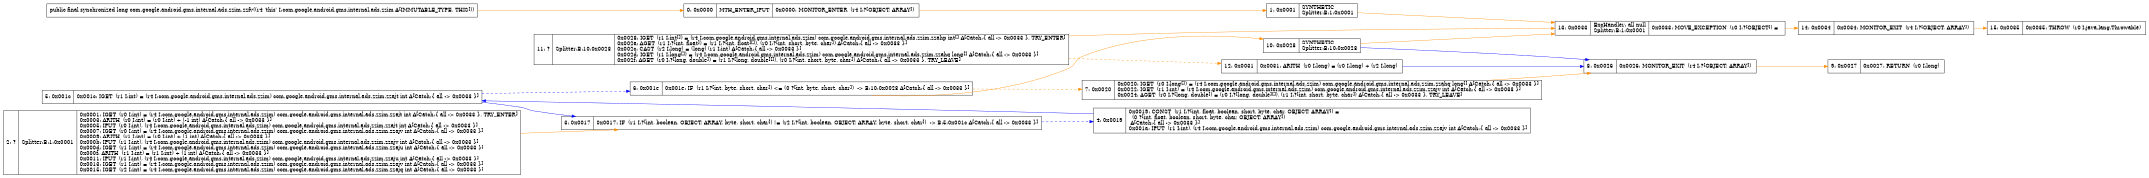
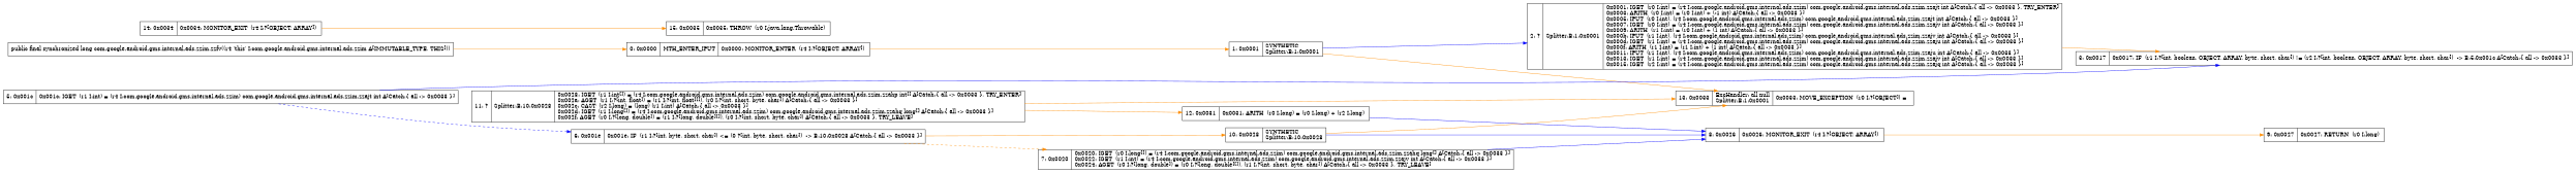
  digraph {
    rankdir=LR
    node [shape=record]
    edge [color=darkorange]
    n1 [label="{0\:\ 0x0000|MTH_ENTER_IPUT\l|0x0000: MONITOR_ENTER  (r4 I:?[OBJECT, ARRAY]) \l}"]
    n2 [label="{1\:\ 0x0001|SYNTHETIC\lSplitter:B:1:0x0001\l}"]
    n3 [label="{2\:\ ?|Splitter:B:1:0x0001\l|0x0001: IGET  (r0 I:int) = (r4 I:com.google.android.gms.internal.ads.zzim) com.google.android.gms.internal.ads.zzim.zzajt int A[Catch:\{ all \-\> 0x0033 \}, TRY_ENTER]\l0x0003: ARITH  (r0 I:int) = (r0 I:int) + (\-1 int) A[Catch:\{ all \-\> 0x0033 \}]\l0x0005: IPUT  (r0 I:int), (r4 I:com.google.android.gms.internal.ads.zzim) com.google.android.gms.internal.ads.zzim.zzajt int A[Catch:\{ all \-\> 0x0033 \}]\l0x0007: IGET  (r0 I:int) = (r4 I:com.google.android.gms.internal.ads.zzim) com.google.android.gms.internal.ads.zzim.zzajv int A[Catch:\{ all \-\> 0x0033 \}]\l0x0009: ARITH  (r1 I:int) = (r0 I:int) + (1 int) A[Catch:\{ all \-\> 0x0033 \}]\l0x000b: IPUT  (r1 I:int), (r4 I:com.google.android.gms.internal.ads.zzim) com.google.android.gms.internal.ads.zzim.zzajv int A[Catch:\{ all \-\> 0x0033 \}]\l0x000d: IGET  (r1 I:int) = (r4 I:com.google.android.gms.internal.ads.zzim) com.google.android.gms.internal.ads.zzim.zzaju int A[Catch:\{ all \-\> 0x0033 \}]\l0x000f: ARITH  (r1 I:int) = (r1 I:int) + (1 int) A[Catch:\{ all \-\> 0x0033 \}]\l0x0011: IPUT  (r1 I:int), (r4 I:com.google.android.gms.internal.ads.zzim) com.google.android.gms.internal.ads.zzim.zzaju int A[Catch:\{ all \-\> 0x0033 \}]\l0x0013: IGET  (r1 I:int) = (r4 I:com.google.android.gms.internal.ads.zzim) com.google.android.gms.internal.ads.zzim.zzajv int A[Catch:\{ all \-\> 0x0033 \}]\l0x0015: IGET  (r2 I:int) = (r4 I:com.google.android.gms.internal.ads.zzim) com.google.android.gms.internal.ads.zzim.zzajq int A[Catch:\{ all \-\> 0x0033 \}]\l}"]
    n4 [label="{13\:\ 0x0033|ExcHandler: all null\lSplitter:B:1:0x0001\l|0x0033: MOVE_EXCEPTION  (r0 I:?[OBJECT]) =  \l}"]
    n5 [label="{3\:\ 0x0017|0x0017: IF  (r1 I:?[int, boolean, OBJECT, ARRAY, byte, short, char]) != (r2 I:?[int, boolean, OBJECT, ARRAY, byte, short, char])  \-\> B:5:0x001c A[Catch:\{ all \-\> 0x0033 \}]\l}"]
    n6 [label="{14\:\ 0x0034|0x0034: MONITOR_EXIT  (r4 I:?[OBJECT, ARRAY]) \l}"]
-   n7 [label="{4\:\ 0x0019|0x0019: CONST  (r1 I:?[int, float, boolean, short, byte, char, OBJECT, ARRAY]) = \l  (0 ?[int, float, boolean, short, byte, char, OBJECT, ARRAY])\l A[Catch:\{ all \-\> 0x0033 \}]\l0x001a: IPUT  (r1 I:int), (r4 I:com.google.android.gms.internal.ads.zzim) com.google.android.gms.internal.ads.zzim.zzajv int A[Catch:\{ all \-\> 0x0033 \}]\l}"]
    n8 [label="{5\:\ 0x001c|0x001c: IGET  (r1 I:int) = (r4 I:com.google.android.gms.internal.ads.zzim) com.google.android.gms.internal.ads.zzim.zzajt int A[Catch:\{ all \-\> 0x0033 \}]\l}"]
    n9 [label="{6\:\ 0x001e|0x001e: IF  (r1 I:?[int, byte, short, char]) \<= (0 ?[int, byte, short, char])  \-\> B:10:0x0028 A[Catch:\{ all \-\> 0x0033 \}]\l}"]
    n10 [label="{7\:\ 0x0020|0x0020: IGET  (r0 I:long[]) = (r4 I:com.google.android.gms.internal.ads.zzim) com.google.android.gms.internal.ads.zzim.zzahq long[] A[Catch:\{ all \-\> 0x0033 \}]\l0x0022: IGET  (r1 I:int) = (r4 I:com.google.android.gms.internal.ads.zzim) com.google.android.gms.internal.ads.zzim.zzajv int A[Catch:\{ all \-\> 0x0033 \}]\l0x0024: AGET  (r0 I:?[long, double]) = (r0 I:?[long, double][]), (r1 I:?[int, short, byte, char]) A[Catch:\{ all \-\> 0x0033 \}, TRY_LEAVE]\l}"]
    n11 [label="{10\:\ 0x0028|SYNTHETIC\lSplitter:B:10:0x0028\l}"]
    n12 [label="{8\:\ 0x0026|0x0026: MONITOR_EXIT  (r4 I:?[OBJECT, ARRAY]) \l}"]
    n13 [label="{9\:\ 0x0027|0x0027: RETURN  (r0 I:long) \l}"]
    n14 [label="{11\:\ ?|Splitter:B:10:0x0028\l|0x0028: IGET  (r1 I:int[]) = (r4 I:com.google.android.gms.internal.ads.zzim) com.google.android.gms.internal.ads.zzim.zzahp int[] A[Catch:\{ all \-\> 0x0033 \}, TRY_ENTER]\l0x002a: AGET  (r1 I:?[int, float]) = (r1 I:?[int, float][]), (r0 I:?[int, short, byte, char]) A[Catch:\{ all \-\> 0x0033 \}]\l0x002c: CAST  (r2 I:long) = (long) (r1 I:int) A[Catch:\{ all \-\> 0x0033 \}]\l0x002d: IGET  (r1 I:long[]) = (r4 I:com.google.android.gms.internal.ads.zzim) com.google.android.gms.internal.ads.zzim.zzahq long[] A[Catch:\{ all \-\> 0x0033 \}]\l0x002f: AGET  (r0 I:?[long, double]) = (r1 I:?[long, double][]), (r0 I:?[int, short, byte, char]) A[Catch:\{ all \-\> 0x0033 \}, TRY_LEAVE]\l}"]
    n15 [label="{12\:\ 0x0031|0x0031: ARITH  (r0 I:long) = (r0 I:long) + (r2 I:long) \l}"]
    n16 [label="{15\:\ 0x0035|0x0035: THROW  (r0 I:java.lang.Throwable) \l}"]
    n17 [label="{public final synchronized long com.google.android.gms.internal.ads.zzim.zzfv((r4 'this' I:com.google.android.gms.internal.ads.zzim A[IMMUTABLE_TYPE, THIS])) }"]
    n1 -> n2
+   n2 -> n3 [color=blue]
    n2 -> n4
    n3 -> n5
-   n4 -> n6
-   n5 -> n7 [color=blue style=dashed]
    n6 -> n16
-   n7 -> n8 [color=blue]
    n8 -> n5 [color=blue]
    n8 -> n9 [color=blue style=dashed]
    n9 -> n10 [style=dashed]
    n9 -> n11
-   n10 -> n12
+   n10 -> n12 [color=blue]
    n11 -> n4
    n11 -> n12 [color=blue]
    n12 -> n13
    n14 -> n4
-   n14 -> n15 [style=dashed]
+   n14 -> n15
    n15 -> n12 [color=blue]
    n17 -> n1
  }
